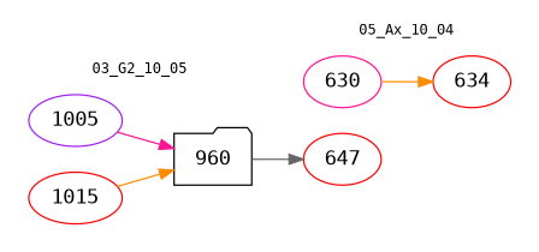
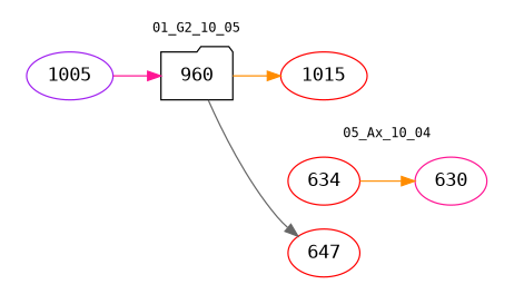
  digraph {
    fontname="DejaVu Sans Mono"
    rankdir=LR
    node [color=red fontname="DejaVu Sans Mono" shape=ellipse]
    edge [color=darkorange fontname="DejaVu Sans Mono"]
    n1 [label=634]
    n2 [color=deeppink label=630]
    n3 [label=647]
    n4 [color=purple label=1005]
    n5 [color=black label=960 shape=folder]
    n6 [label=1015]
    subgraph cluster_1 {
      color=white
      fontsize=10
      label="05_Ax_10_04"
      n1
      n2
      n3
    }
    subgraph cluster_2 {
      color=white
      fontsize=10
-     label="03_G2_10_05"
+     label="01_G2_10_05"
      n4
      n5
      n6
    }
-   n2 -> n1
+   n1 -> n2
    n4 -> n5 [color=deeppink]
    n5 -> n3 [color=gray40]
-   n6 -> n5
+   n5 -> n6
  }
